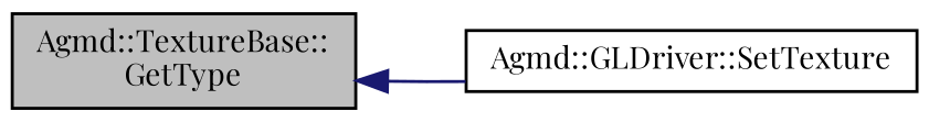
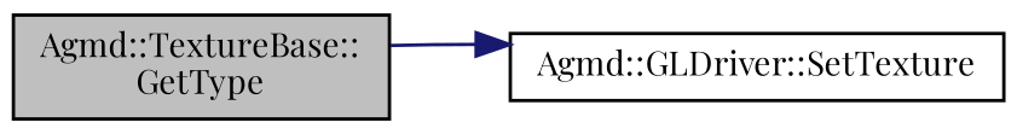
  digraph {
    rankdir=LR
    fontname="Playfair Display"
    node [color=black fontname="Playfair Display" fontsize=10 shape=record style=filled]
    n1 [fillcolor=grey75 fontcolor=black height=0.2 label="Agmd::TextureBase::\lGetType" width=0.4]
    n2 [fillcolor=white height=0.2 label="Agmd::GLDriver::SetTexture" width=0.4]
-   n1 -> n2 [color=midnightblue dir=back fontname="Playfair Display" fontsize=10 labelfontname=Helvetica labelfontsize=10 style=solid]
+   n2 -> n1 [color=midnightblue dir=back fontname="Playfair Display" fontsize=10 labelfontname=Helvetica labelfontsize=10 style=solid]
  }
